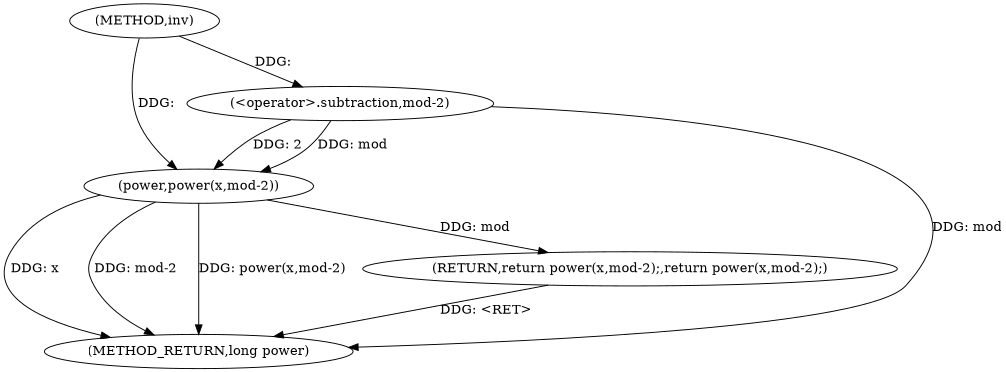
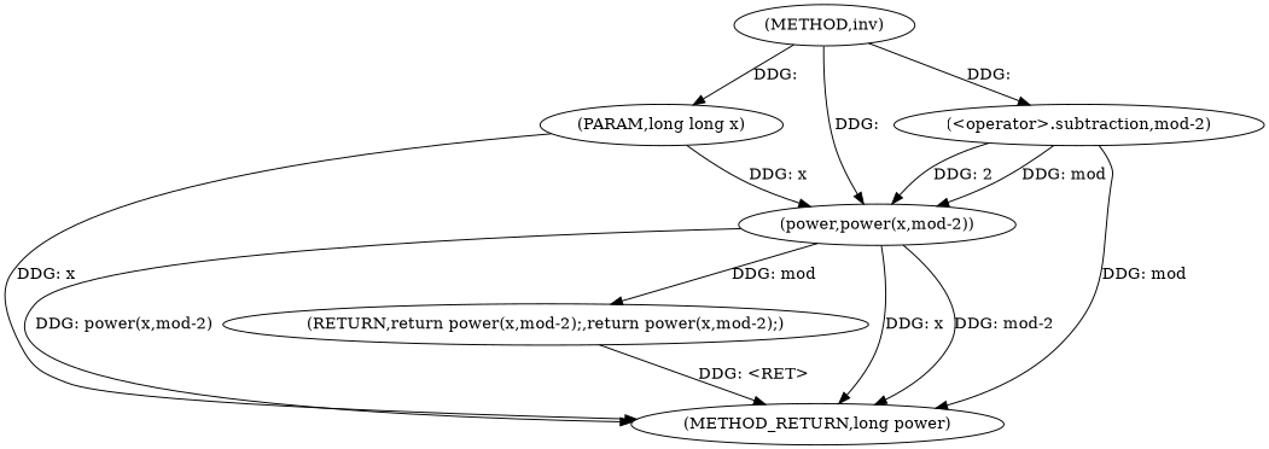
  digraph {
    fontname="DejaVu Serif"
    node [fontname="DejaVu Serif"]
    edge [fontname="DejaVu Serif"]
    n1 [label="(METHOD,inv)"]
+   n2 [label="(PARAM,long long x)"]
    n3 [label="(power,power(x,mod-2))"]
    n4 [label="(<operator>.subtraction,mod-2)"]
    n5 [label="(METHOD_RETURN,long power)"]
    n6 [label="(RETURN,return power(x,mod-2);,return power(x,mod-2);)"]
+   n1 -> n2 [label="DDG: "]
    n1 -> n3 [label="DDG: "]
    n1 -> n4 [label="DDG: "]
+   n2 -> n3 [label="DDG: x"]
+   n2 -> n5 [label="DDG: x"]
    n3 -> n5 [label="DDG: x"]
    n3 -> n5 [label="DDG: mod-2"]
    n3 -> n5 [label="DDG: power(x,mod-2)"]
    n3 -> n6 [label="DDG: mod"]
    n4 -> n3 [label="DDG: 2"]
    n4 -> n3 [label="DDG: mod"]
    n4 -> n5 [label="DDG: mod"]
    n6 -> n5 [label="DDG: <RET>"]
  }
